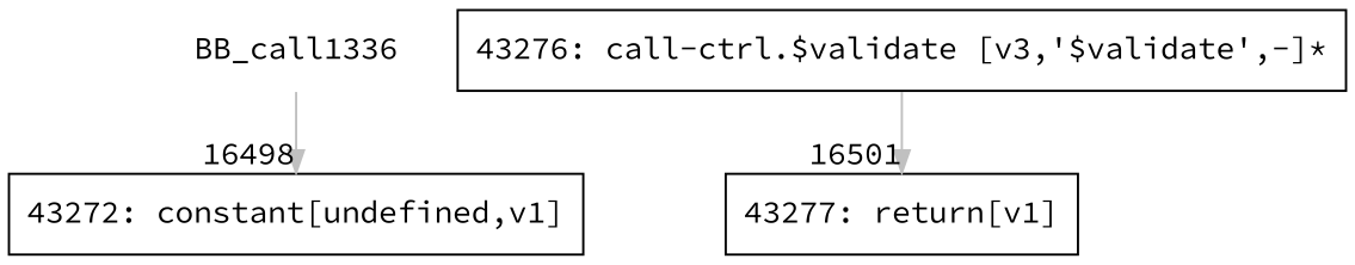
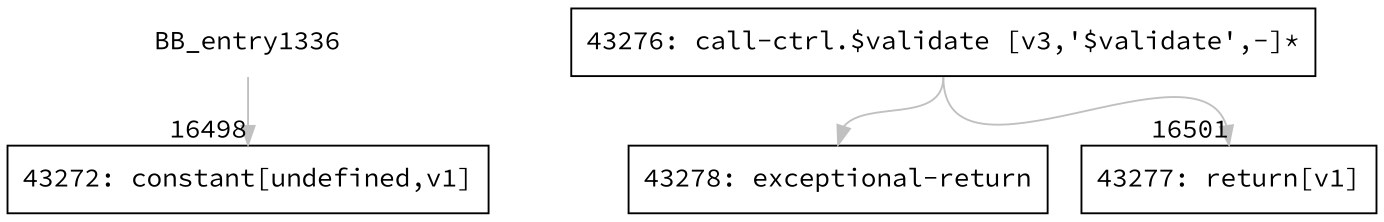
  digraph {
    fontname="Source Code Pro"
    rankdir=TD
    node [fontname="Source Code Pro" shape=record]
    edge [color=gray fontname="Source Code Pro" headport=n tailport=s]
-   BB_entry1336 [shape=none label=BB_call1336]
+   BB_entry1336 [shape=none]
    n2 [label="{43272: constant[undefined,v1]}"]
    n3 [label="{43276: call-ctrl.$validate [v3,'$validate',-]*}"]
+   n4 [label="{43278: exceptional-return}"]
    n5 [label="{43277: return[v1]}"]
    BB_entry1336 -> n2 [headlabel="    16498"]
+   n3 -> n4
    n3 -> n5 [headlabel="      16501"]
  }
